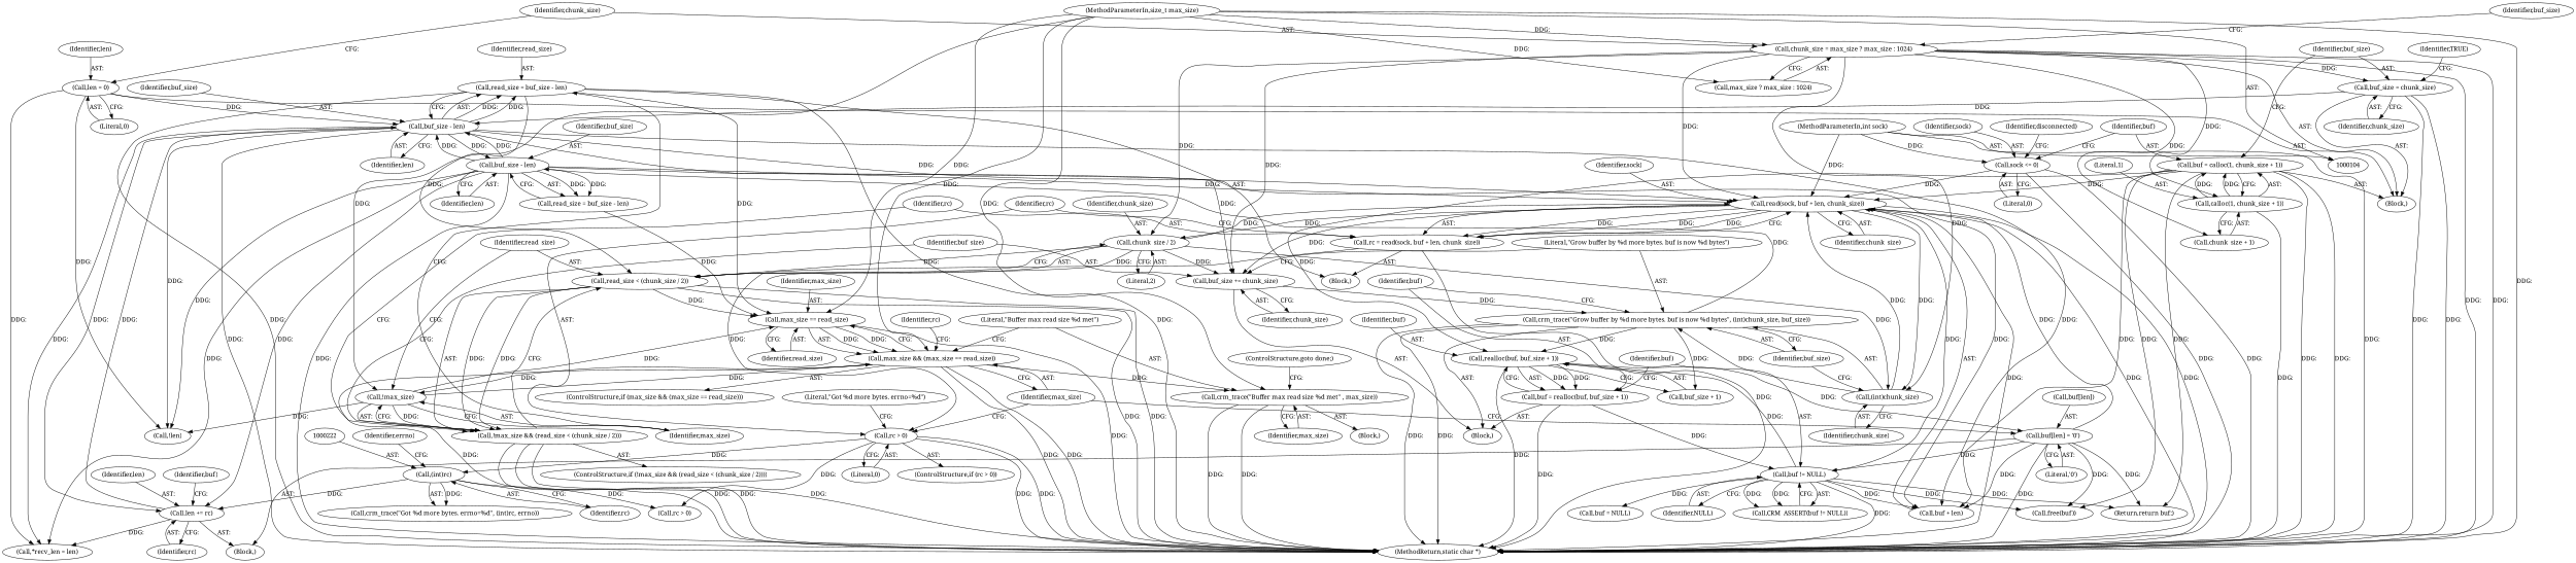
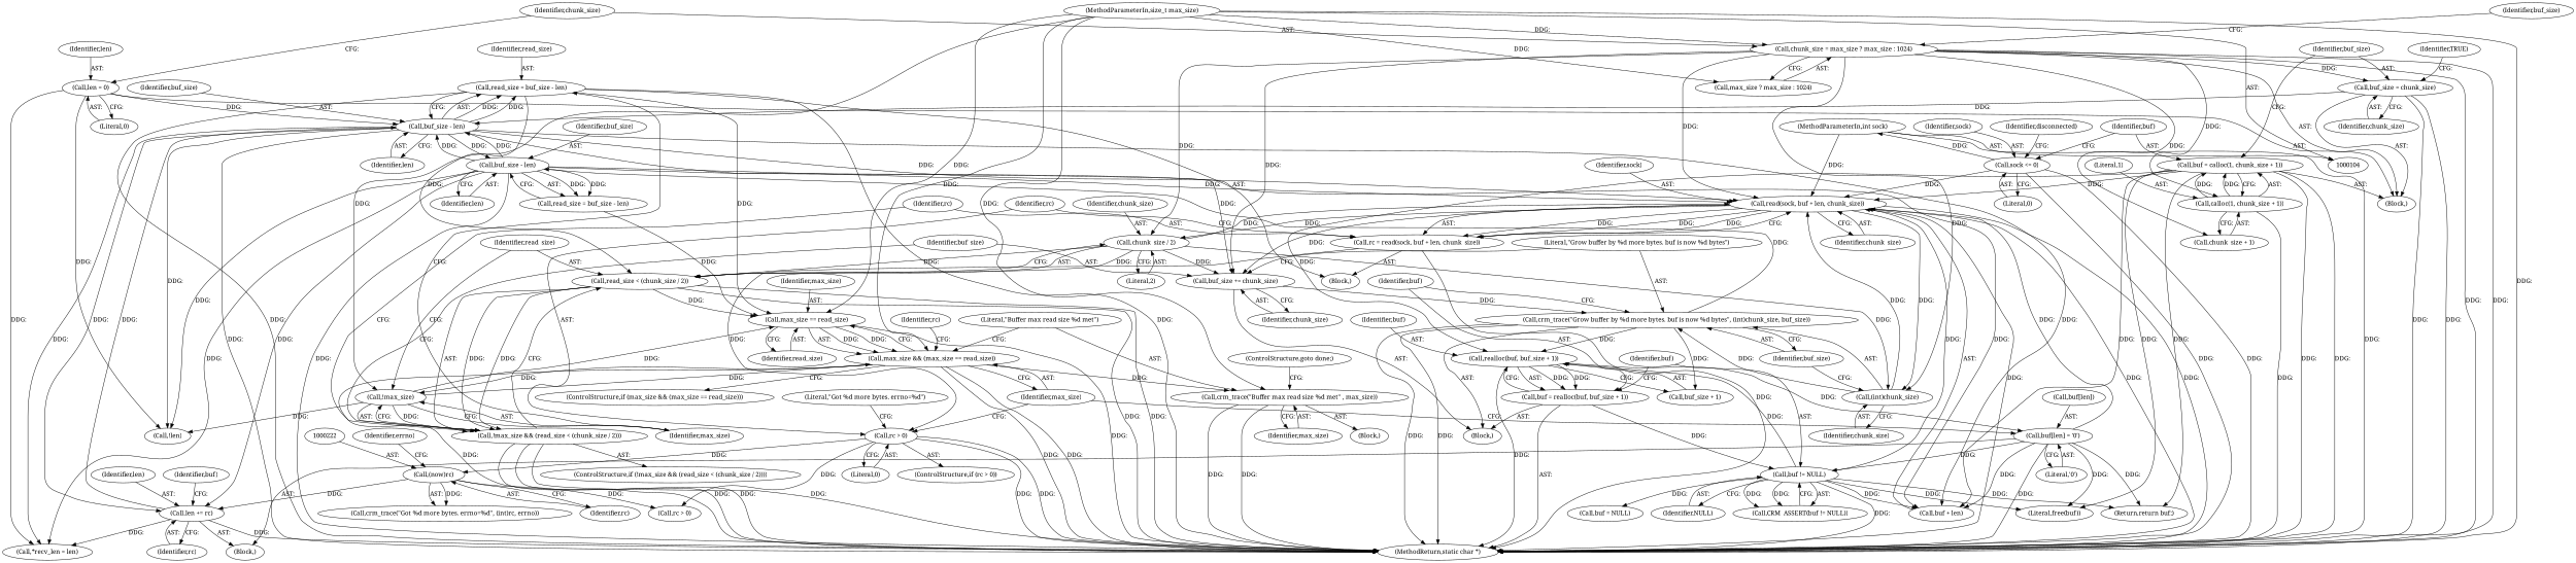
  digraph {
    fontname="Noto Serif"
    node [fontname="Noto Serif"]
    edge [fontname="Noto Serif"]
    n1 [label="(Call,read_size = buf_size - len)"]
    n2 [label="(Call,buf_size - len)"]
    n3 [label="(Call,read_size < (chunk_size / 2))"]
    n4 [label="(Call,max_size == read_size)"]
    n5 [label="(Block,)"]
    n6 [label="(MethodReturn,static char *)"]
    n7 [label="(Call,buf_size - len)"]
    n8 [label="(Call,read(sock, buf + len, chunk_size))"]
    n9 [label="(Call,buf_size += chunk_size)"]
    n10 [label="(Call,len += rc)"]
    n11 [label="(Call,*recv_len = len)"]
    n12 [label="(Identifier,len)"]
    n13 [label="(Call,buf + len)"]
    n14 [label="(Call,!len)"]
    n15 [label="(Call,chunk_size / 2)"]
    n16 [label="(Call,!max_size && (read_size < (chunk_size / 2)))"]
    n17 [label="(Call,max_size && (max_size == read_size))"]
    n18 [label="(Identifier,read_size)"]
    n19 [label="(Call,read_size = buf_size - len)"]
    n20 [label="(Identifier,len)"]
    n21 [label="(Call,(int)chunk_size)"]
    n22 [label="(Call,rc = read(sock, buf + len, chunk_size))"]
    n23 [label="(Identifier,chunk_size)"]
    n24 [label="(Call,crm_trace(\"Grow buffer by %d more bytes. buf is now %d bytes\", (int)chunk_size, buf_size))"]
    n25 [label="(Block,)"]
    n26 [label="(Identifier,chunk_size)"]
    n27 [label="(Block,)"]
    n28 [label="(Identifier,rc)"]
    n29 [label="(Call,buf_size = chunk_size)"]
    n30 [label="(Block,)"]
    n31 [label="(Identifier,chunk_size)"]
    n32 [label="(Call,chunk_size = max_size ? max_size : 1024)"]
    n33 [label="(Call,calloc(1, chunk_size + 1))"]
    n34 [label="(Call,chunk_size + 1)"]
    n35 [label="(Call,max_size ? max_size : 1024)"]
    n36 [label="(Identifier,chunk_size)"]
    n37 [label="(Call,buf = calloc(1, chunk_size + 1))"]
    n38 [label="(Literal,2)"]
    n39 [label="(MethodParameterIn,size_t max_size)"]
    n40 [label="(Call,!max_size)"]
    n41 [label="(Call,crm_trace(\"Buffer max read size %d met\" , max_size))"]
    1000104
    n43 [label="(ControlStructure,if (max_size && (max_size == read_size)))"]
    n44 [label="(Identifier,max_size)"]
    n45 [label="(Identifier,max_size)"]
    n46 [label="(Identifier,max_size)"]
    n47 [label="(Block,)"]
    n48 [label="(Call,realloc(buf, buf_size + 1))"]
    n49 [label="(Call,buf_size + 1)"]
    n50 [label="(Identifier,buf_size)"]
    n51 [label="(Call,buf[len] = '\0')"]
    n52 [label="(Call,buf = realloc(buf, buf_size + 1))"]
    n53 [label="(Call,rc > 0)"]
    n54 [label="(Call,sock <= 0)"]
    n55 [label="(Literal,0)"]
    n56 [label="(MethodParameterIn,int sock)"]
-   n57 [label="(Call,free(buf))"]
+   n57 [label="(Literal,free(buf))"]
    n58 [label="(Return,return buf;)"]
    n59 [label="(Call,buf != NULL)"]
    n60 [label="(Literal,'\0')"]
    n61 [label="(Call,buf = NULL)"]
    n62 [label="(Identifier,NULL)"]
    n63 [label="(Call,CRM_ASSERT(buf != NULL))"]
-   n64 [label="(Call,(int)rc)"]
+   n64 [label="(Call,(now)rc)"]
    n65 [label="(Call,rc > 0)"]
    n66 [label="(Identifier,rc)"]
    n67 [label="(Call,crm_trace(\"Got %d more bytes. errno=%d\", (int)rc, errno))"]
    n68 [label="(Literal,0)"]
    n69 [label="(ControlStructure,if (rc > 0))"]
    n70 [label="(Call,len = 0)"]
    n71 [label="(Literal,0)"]
    n72 [label="(ControlStructure,if (!max_size && (read_size < (chunk_size / 2))))"]
    n73 [label="(Identifier,buf_size)"]
    n74 [label="(Identifier,errno)"]
    n75 [label="(Identifier,chunk_size)"]
    n76 [label="(Literal,\"Buffer max read size %d met\")"]
    n77 [label="(Identifier,len)"]
    n78 [label="(Identifier,sock)"]
    n79 [label="(Identifier,rc)"]
    n80 [label="(Identifier,buf_size)"]
    n81 [label="(Literal,\"Grow buffer by %d more bytes. buf is now %d bytes\")"]
    n82 [label="(Identifier,buf)"]
    n83 [label="(Identifier,sock)"]
    n84 [label="(Identifier,buf)"]
    n85 [label="(Identifier,buf)"]
    n86 [label="(Identifier,len)"]
    n87 [label="(Call,buf[len])"]
    n88 [label="(Literal,1)"]
    n89 [label="(Identifier,rc)"]
    n90 [label="(Identifier,buf)"]
    n91 [label="(Identifier,buf_size)"]
    n92 [label="(Identifier,disconnected)"]
    n93 [label="(Identifier,TRUE)"]
    n94 [label="(Identifier,read_size)"]
    n95 [label="(Identifier,buf_size)"]
    n96 [label="(Identifier,buf)"]
    n97 [label="(Identifier,rc)"]
    n98 [label="(Literal,\"Got %d more bytes. errno=%d\")"]
    n99 [label="(Identifier,buf_size)"]
    n100 [label="(Identifier,chunk_size)"]
    n101 [label="(Identifier,max_size)"]
    n102 [label="(ControlStructure,goto done;)"]
    n103 [label="(Identifier,read_size)"]
    1000222
    n1 -> n2 [label="CFG: "]
    n1 -> n3 [label="DDG: "]
    n1 -> n4 [label="DDG: "]
    n1 -> n5 [label="AST: "]
    n1 -> n6 [label="DDG: "]
    n1 -> n6 [label="DDG: "]
    n2 -> n1 [label="AST: "]
    n2 -> n1 [label="DDG: "]
    n2 -> n1 [label="DDG: "]
    n2 -> n6 [label="DDG: "]
    n2 -> n7 [label="DDG: "]
    n2 -> n8 [label="DDG: "]
    n2 -> n9 [label="DDG: "]
    n2 -> n10 [label="DDG: "]
    n2 -> n11 [label="DDG: "]
    n2 -> n12 [label="CFG: "]
    n2 -> n13 [label="DDG: "]
    n2 -> n14 [label="DDG: "]
    n3 -> n4 [label="DDG: "]
    n3 -> n6 [label="DDG: "]
    n3 -> n6 [label="DDG: "]
    n3 -> n15 [label="CFG: "]
    n3 -> n16 [label="AST: "]
    n3 -> n16 [label="DDG: "]
    n3 -> n16 [label="DDG: "]
    n4 -> n6 [label="DDG: "]
    n4 -> n17 [label="AST: "]
    n4 -> n17 [label="DDG: "]
    n4 -> n17 [label="DDG: "]
    n4 -> n18 [label="CFG: "]
    n7 -> n2 [label="DDG: "]
    n7 -> n2 [label="DDG: "]
    n7 -> n6 [label="DDG: "]
    n7 -> n8 [label="DDG: "]
    n7 -> n10 [label="DDG: "]
    n7 -> n11 [label="DDG: "]
    n7 -> n13 [label="DDG: "]
    n7 -> n14 [label="DDG: "]
    n7 -> n19 [label="AST: "]
    n7 -> n19 [label="DDG: "]
    n7 -> n19 [label="DDG: "]
    n7 -> n20 [label="CFG: "]
    n8 -> n6 [label="DDG: "]
    n8 -> n6 [label="DDG: "]
    n8 -> n6 [label="DDG: "]
    n8 -> n9 [label="DDG: "]
    n8 -> n15 [label="DDG: "]
    n8 -> n21 [label="DDG: "]
    n8 -> n22 [label="AST: "]
    n8 -> n22 [label="DDG: "]
    n8 -> n22 [label="DDG: "]
    n8 -> n22 [label="DDG: "]
    n8 -> n23 [label="CFG: "]
    n9 -> n24 [label="DDG: "]
    n9 -> n25 [label="AST: "]
    n9 -> n26 [label="CFG: "]
    n10 -> n2 [label="DDG: "]
+   n10 -> n6 [label="DDG: "]
    n10 -> n11 [label="DDG: "]
    n10 -> n27 [label="AST: "]
    n10 -> n28 [label="CFG: "]
    n12 -> n2 [label="AST: "]
    n13 -> n8 [label="AST: "]
    n15 -> n3 [label="AST: "]
    n15 -> n3 [label="DDG: "]
    n15 -> n3 [label="DDG: "]
    n15 -> n8 [label="DDG: "]
    n15 -> n9 [label="DDG: "]
    n15 -> n21 [label="DDG: "]
    n15 -> n38 [label="CFG: "]
    n16 -> n3 [label="CFG: "]
    n16 -> n6 [label="DDG: "]
    n16 -> n6 [label="DDG: "]
    n16 -> n6 [label="DDG: "]
    n16 -> n40 [label="CFG: "]
    n16 -> n72 [label="AST: "]
    n17 -> n4 [label="CFG: "]
    n17 -> n6 [label="DDG: "]
    n17 -> n6 [label="DDG: "]
    n17 -> n6 [label="DDG: "]
    n17 -> n40 [label="DDG: "]
    n17 -> n41 [label="DDG: "]
-   n17 -> n43 [label="AST: "]
+   n17 -> n43 [label="CFG: "]
    n17 -> n44 [label="CFG: "]
    n18 -> n4 [label="AST: "]
    n19 -> n4 [label="DDG: "]
    n19 -> n7 [label="CFG: "]
    n20 -> n7 [label="AST: "]
    n21 -> n8 [label="DDG: "]
    n21 -> n24 [label="AST: "]
    n21 -> n24 [label="DDG: "]
    n21 -> n36 [label="CFG: "]
    n22 -> n5 [label="AST: "]
    n22 -> n6 [label="DDG: "]
    n22 -> n8 [label="CFG: "]
    n22 -> n53 [label="DDG: "]
    n23 -> n8 [label="AST: "]
    n24 -> n6 [label="DDG: "]
    n24 -> n6 [label="DDG: "]
    n24 -> n7 [label="DDG: "]
    n24 -> n25 [label="AST: "]
    n24 -> n48 [label="DDG: "]
    n24 -> n49 [label="DDG: "]
    n24 -> n50 [label="CFG: "]
    n26 -> n9 [label="AST: "]
    n28 -> n10 [label="AST: "]
    n29 -> n2 [label="DDG: "]
    n29 -> n6 [label="DDG: "]
    n29 -> n6 [label="DDG: "]
    n29 -> n30 [label="AST: "]
    n29 -> n31 [label="CFG: "]
    n31 -> n29 [label="AST: "]
    n32 -> n6 [label="DDG: "]
    n32 -> n6 [label="DDG: "]
    n32 -> n8 [label="DDG: "]
    n32 -> n9 [label="DDG: "]
    n32 -> n15 [label="DDG: "]
    n32 -> n21 [label="DDG: "]
    n32 -> n29 [label="DDG: "]
    n32 -> n30 [label="AST: "]
    n32 -> n33 [label="DDG: "]
    n32 -> n34 [label="DDG: "]
    n32 -> n35 [label="CFG: "]
    n33 -> n6 [label="DDG: "]
    n33 -> n34 [label="CFG: "]
    n33 -> n37 [label="AST: "]
    n33 -> n37 [label="DDG: "]
    n33 -> n37 [label="DDG: "]
    n34 -> n33 [label="AST: "]
    n35 -> n32 [label="AST: "]
    n36 -> n21 [label="AST: "]
    n37 -> n6 [label="DDG: "]
    n37 -> n6 [label="DDG: "]
    n37 -> n8 [label="DDG: "]
    n37 -> n13 [label="DDG: "]
    n37 -> n30 [label="AST: "]
    n37 -> n33 [label="CFG: "]
    n37 -> n48 [label="DDG: "]
    n37 -> n57 [label="DDG: "]
    n37 -> n58 [label="DDG: "]
    n38 -> n15 [label="AST: "]
    n39 -> n4 [label="DDG: "]
    n39 -> n6 [label="DDG: "]
    n39 -> n17 [label="DDG: "]
    n39 -> n32 [label="DDG: "]
    n39 -> n35 [label="DDG: "]
    n39 -> n40 [label="DDG: "]
    n39 -> n41 [label="DDG: "]
    n39 -> 1000104 [label="AST: "]
    n40 -> n4 [label="DDG: "]
    n40 -> n14 [label="DDG: "]
    n40 -> n16 [label="AST: "]
    n40 -> n16 [label="DDG: "]
    n40 -> n17 [label="DDG: "]
    n40 -> n45 [label="CFG: "]
    n41 -> n6 [label="DDG: "]
    n41 -> n6 [label="DDG: "]
    n41 -> n46 [label="CFG: "]
    n41 -> n47 [label="AST: "]
    n44 -> n17 [label="AST: "]
    n44 -> n51 [label="CFG: "]
    n44 -> n53 [label="CFG: "]
    n45 -> n1 [label="CFG: "]
    n45 -> n40 [label="AST: "]
    n46 -> n41 [label="AST: "]
    n48 -> n6 [label="DDG: "]
    n48 -> n49 [label="CFG: "]
    n48 -> n51 [label="DDG: "]
    n48 -> n52 [label="AST: "]
    n48 -> n52 [label="DDG: "]
    n48 -> n52 [label="DDG: "]
    n49 -> n48 [label="AST: "]
    n50 -> n21 [label="CFG: "]
    n50 -> n24 [label="AST: "]
    n51 -> n6 [label="DDG: "]
    n51 -> n8 [label="DDG: "]
    n51 -> n13 [label="DDG: "]
    n51 -> n27 [label="AST: "]
    n51 -> n57 [label="DDG: "]
    n51 -> n58 [label="DDG: "]
    n51 -> n59 [label="DDG: "]
    n51 -> n60 [label="CFG: "]
-   n52 -> n6 [label="DDG: "]
+   n52 -> n6 [label="AST: "]
    n52 -> n25 [label="AST: "]
    n52 -> n48 [label="CFG: "]
    n52 -> n59 [label="DDG: "]
    n53 -> n6 [label="DDG: "]
    n53 -> n6 [label="DDG: "]
    n53 -> n64 [label="DDG: "]
    n53 -> n65 [label="DDG: "]
    n53 -> n68 [label="CFG: "]
    n53 -> n69 [label="AST: "]
    n54 -> n6 [label="DDG: "]
    n54 -> n6 [label="DDG: "]
    n54 -> n8 [label="DDG: "]
    n54 -> n55 [label="CFG: "]
    n55 -> n54 [label="AST: "]
    n56 -> n6 [label="DDG: "]
    n56 -> n8 [label="DDG: "]
    n56 -> 1000104 [label="AST: "]
-   n56 -> n54 [label="DDG: "]
+   n54 -> n56 [label="DDG: "]
    n59 -> n6 [label="DDG: "]
    n59 -> n8 [label="DDG: "]
    n59 -> n13 [label="DDG: "]
    n59 -> n48 [label="DDG: "]
    n59 -> n57 [label="DDG: "]
    n59 -> n58 [label="DDG: "]
    n59 -> n61 [label="DDG: "]
    n59 -> n62 [label="CFG: "]
    n59 -> n63 [label="AST: "]
    n59 -> n63 [label="DDG: "]
    n59 -> n63 [label="DDG: "]
    n60 -> n51 [label="AST: "]
    n62 -> n59 [label="AST: "]
    n63 -> n59 [label="CFG: "]
    n64 -> n10 [label="DDG: "]
    n64 -> n65 [label="DDG: "]
    n64 -> n66 [label="CFG: "]
    n64 -> n67 [label="AST: "]
    n64 -> n67 [label="DDG: "]
    n66 -> n64 [label="AST: "]
    n68 -> n53 [label="AST: "]
    n70 -> n2 [label="DDG: "]
    n70 -> n11 [label="DDG: "]
    n70 -> n14 [label="DDG: "]
    n70 -> n30 [label="AST: "]
    n70 -> n71 [label="CFG: "]
    n71 -> n70 [label="AST: "]
    n73 -> n7 [label="AST: "]
    n74 -> n64 [label="CFG: "]
    n75 -> n32 [label="AST: "]
    n75 -> n70 [label="CFG: "]
    n76 -> n17 [label="CFG: "]
    n76 -> n41 [label="AST: "]
    n77 -> n10 [label="AST: "]
    n78 -> n54 [label="AST: "]
    n79 -> n17 [label="CFG: "]
    n80 -> n32 [label="CFG: "]
    n81 -> n9 [label="CFG: "]
    n81 -> n24 [label="AST: "]
    n82 -> n52 [label="CFG: "]
    n82 -> n59 [label="AST: "]
    n83 -> n8 [label="AST: "]
    n84 -> n10 [label="CFG: "]
    n85 -> n24 [label="CFG: "]
    n85 -> n52 [label="AST: "]
    n86 -> n70 [label="AST: "]
    n87 -> n51 [label="AST: "]
    n88 -> n33 [label="AST: "]
    n89 -> n22 [label="CFG: "]
    n89 -> n53 [label="AST: "]
    n90 -> n37 [label="AST: "]
    n90 -> n54 [label="CFG: "]
    n91 -> n2 [label="AST: "]
    n92 -> n54 [label="CFG: "]
    n93 -> n29 [label="CFG: "]
    n94 -> n3 [label="AST: "]
    n94 -> n40 [label="CFG: "]
    n95 -> n29 [label="AST: "]
    n95 -> n37 [label="CFG: "]
    n96 -> n48 [label="AST: "]
    n97 -> n16 [label="CFG: "]
    n97 -> n22 [label="AST: "]
    n98 -> n53 [label="CFG: "]
    n99 -> n9 [label="AST: "]
    n99 -> n16 [label="CFG: "]
    n100 -> n15 [label="AST: "]
    n101 -> n4 [label="AST: "]
    n102 -> n41 [label="CFG: "]
    n103 -> n1 [label="AST: "]
    1000222 -> n64 [label="AST: "]
  }
